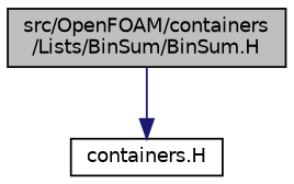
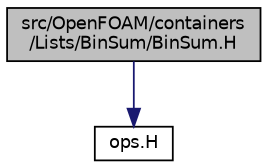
  digraph {
    node [color=black fontname=Helvetica fontsize=10 shape=record]
    n1 [fillcolor=grey75 fontcolor=black height=0.2 label="src/OpenFOAM/containers\l/Lists/BinSum/BinSum.H" style=filled width=0.4]
-   n2 [height=0.2 label="containers.H" width=0.4]
+   n2 [height=0.2 label="ops.H" width=0.4]
    n1 -> n2 [color=midnightblue fontname=Helvetica fontsize=10 labelfontname=Helvetica labelfontsize=10 style=solid]
  }
